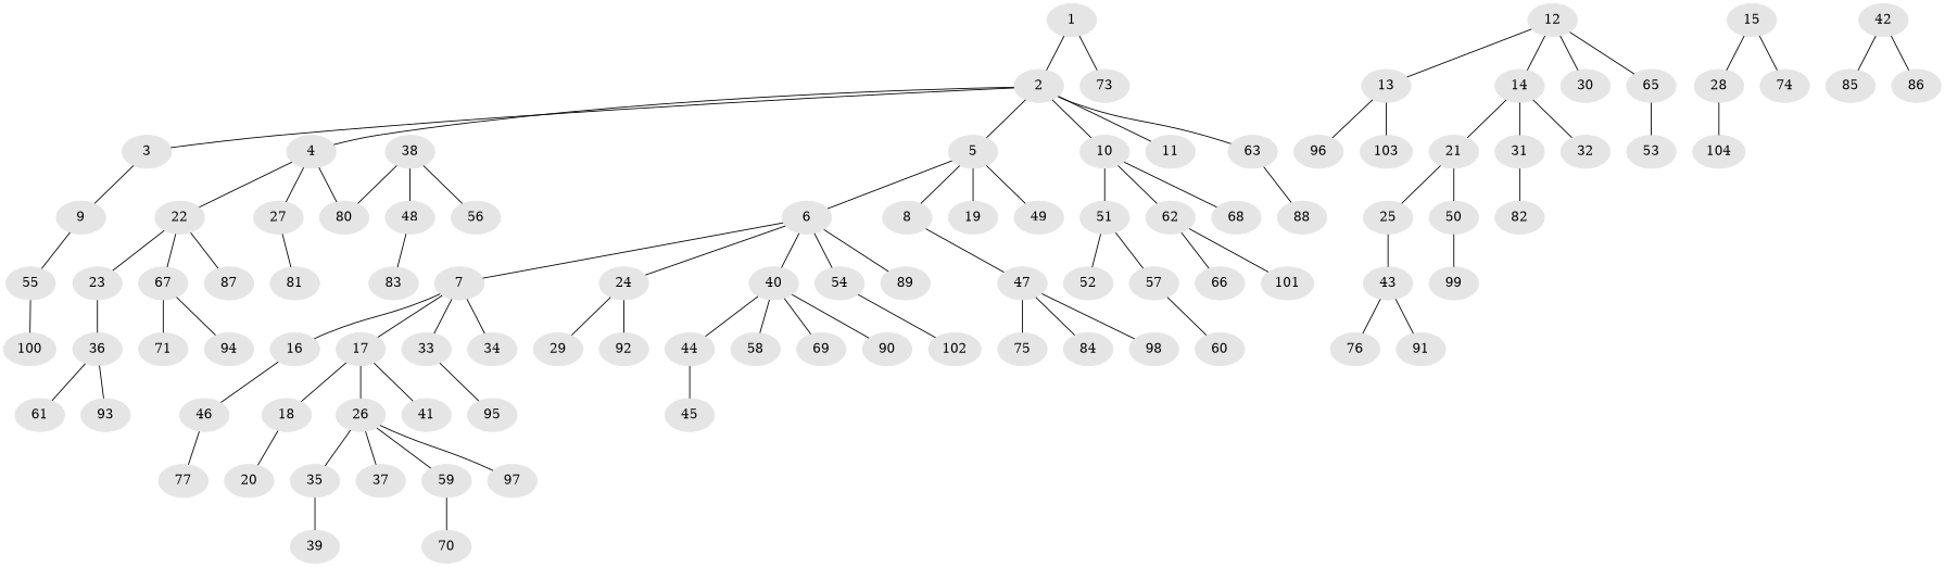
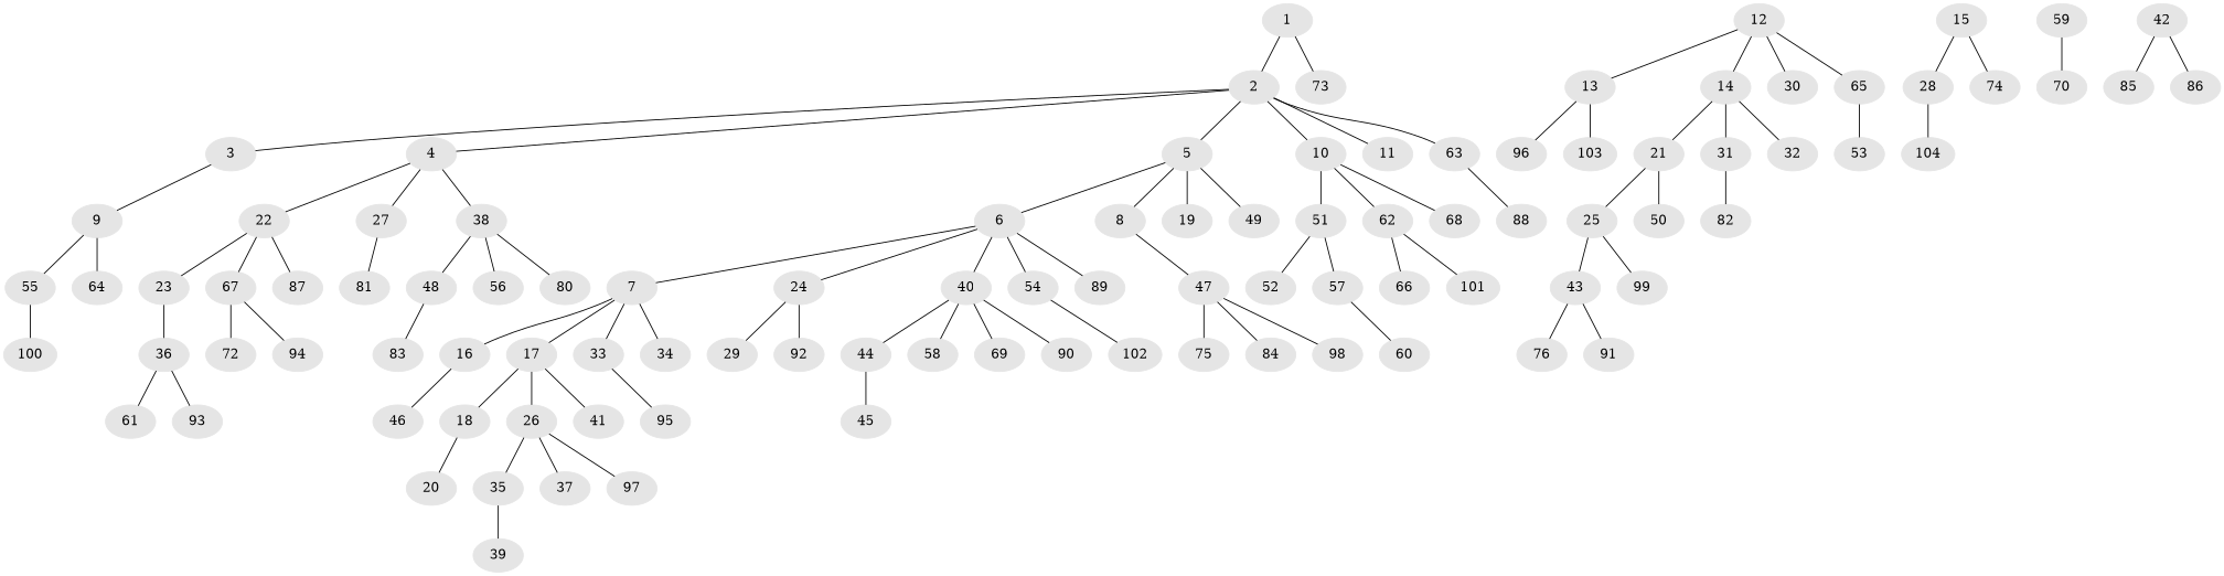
  graph {
    node [color=gray90 style=filled]
    1
    2
    73
    3
    4
    5
    10
    11
    63
    9
    22
    27
    38
    6
    8
    19
    49
    51
    62
    68
    88
    55
+   64
    12
    13
    14
    30
    65
    23
    67
    87
    81
    48
    56
    80
    7
    24
    40
    54
    89
    47
    16
    17
    33
    34
    29
    92
    44
    58
    69
    90
    102
    46
    18
    26
    41
    95
    75
    84
    98
    100
    52
    57
    66
    101
    15
    28
    74
    96
    103
    21
    31
    32
    53
    25
    50
    82
    104
-   77
    20
    35
    37
    59
    97
    43
    99
    36
-   72 [label=71]
+   72
    94
    61
    93
    76
    91
    39
    70
    42
    85
    86
    83
    45
    60
    1 -- 2
    1 -- 73
    2 -- 3
    2 -- 4
    2 -- 5
    2 -- 10
    2 -- 11
    2 -- 63
    3 -- 9
    4 -- 22
    4 -- 27
-   4 -- 80
+   4 -- 38
    5 -- 6
    5 -- 8
    5 -- 19
    5 -- 49
    10 -- 51
    10 -- 62
    10 -- 68
    63 -- 88
    9 -- 55
+   9 -- 64
    22 -- 23
    22 -- 67
    22 -- 87
    27 -- 81
    38 -- 48
    38 -- 56
    38 -- 80
    6 -- 7
    6 -- 24
    6 -- 40
    6 -- 54
    6 -- 89
    8 -- 47
    51 -- 52
    51 -- 57
    62 -- 66
    62 -- 101
    55 -- 100
    12 -- 13
    12 -- 14
    12 -- 30
    12 -- 65
    13 -- 96
    13 -- 103
    14 -- 21
    14 -- 31
    14 -- 32
    65 -- 53
    23 -- 36
    67 -- 72
    67 -- 94
    48 -- 83
    7 -- 16
    7 -- 17
    7 -- 33
    7 -- 34
    24 -- 29
    24 -- 92
    40 -- 44
    40 -- 58
    40 -- 69
    40 -- 90
    54 -- 102
    47 -- 75
    47 -- 84
    47 -- 98
    16 -- 46
    17 -- 18
    17 -- 26
    17 -- 41
    33 -- 95
    44 -- 45
-   46 -- 77
    18 -- 20
    26 -- 35
    26 -- 37
-   26 -- 59
    26 -- 97
    57 -- 60
    15 -- 28
    15 -- 74
    28 -- 104
    21 -- 25
    21 -- 50
    31 -- 82
    25 -- 43
-   50 -- 99
+   25 -- 99
    35 -- 39
    59 -- 70
    43 -- 76
    43 -- 91
    36 -- 61
    36 -- 93
    42 -- 85
    42 -- 86
  }
